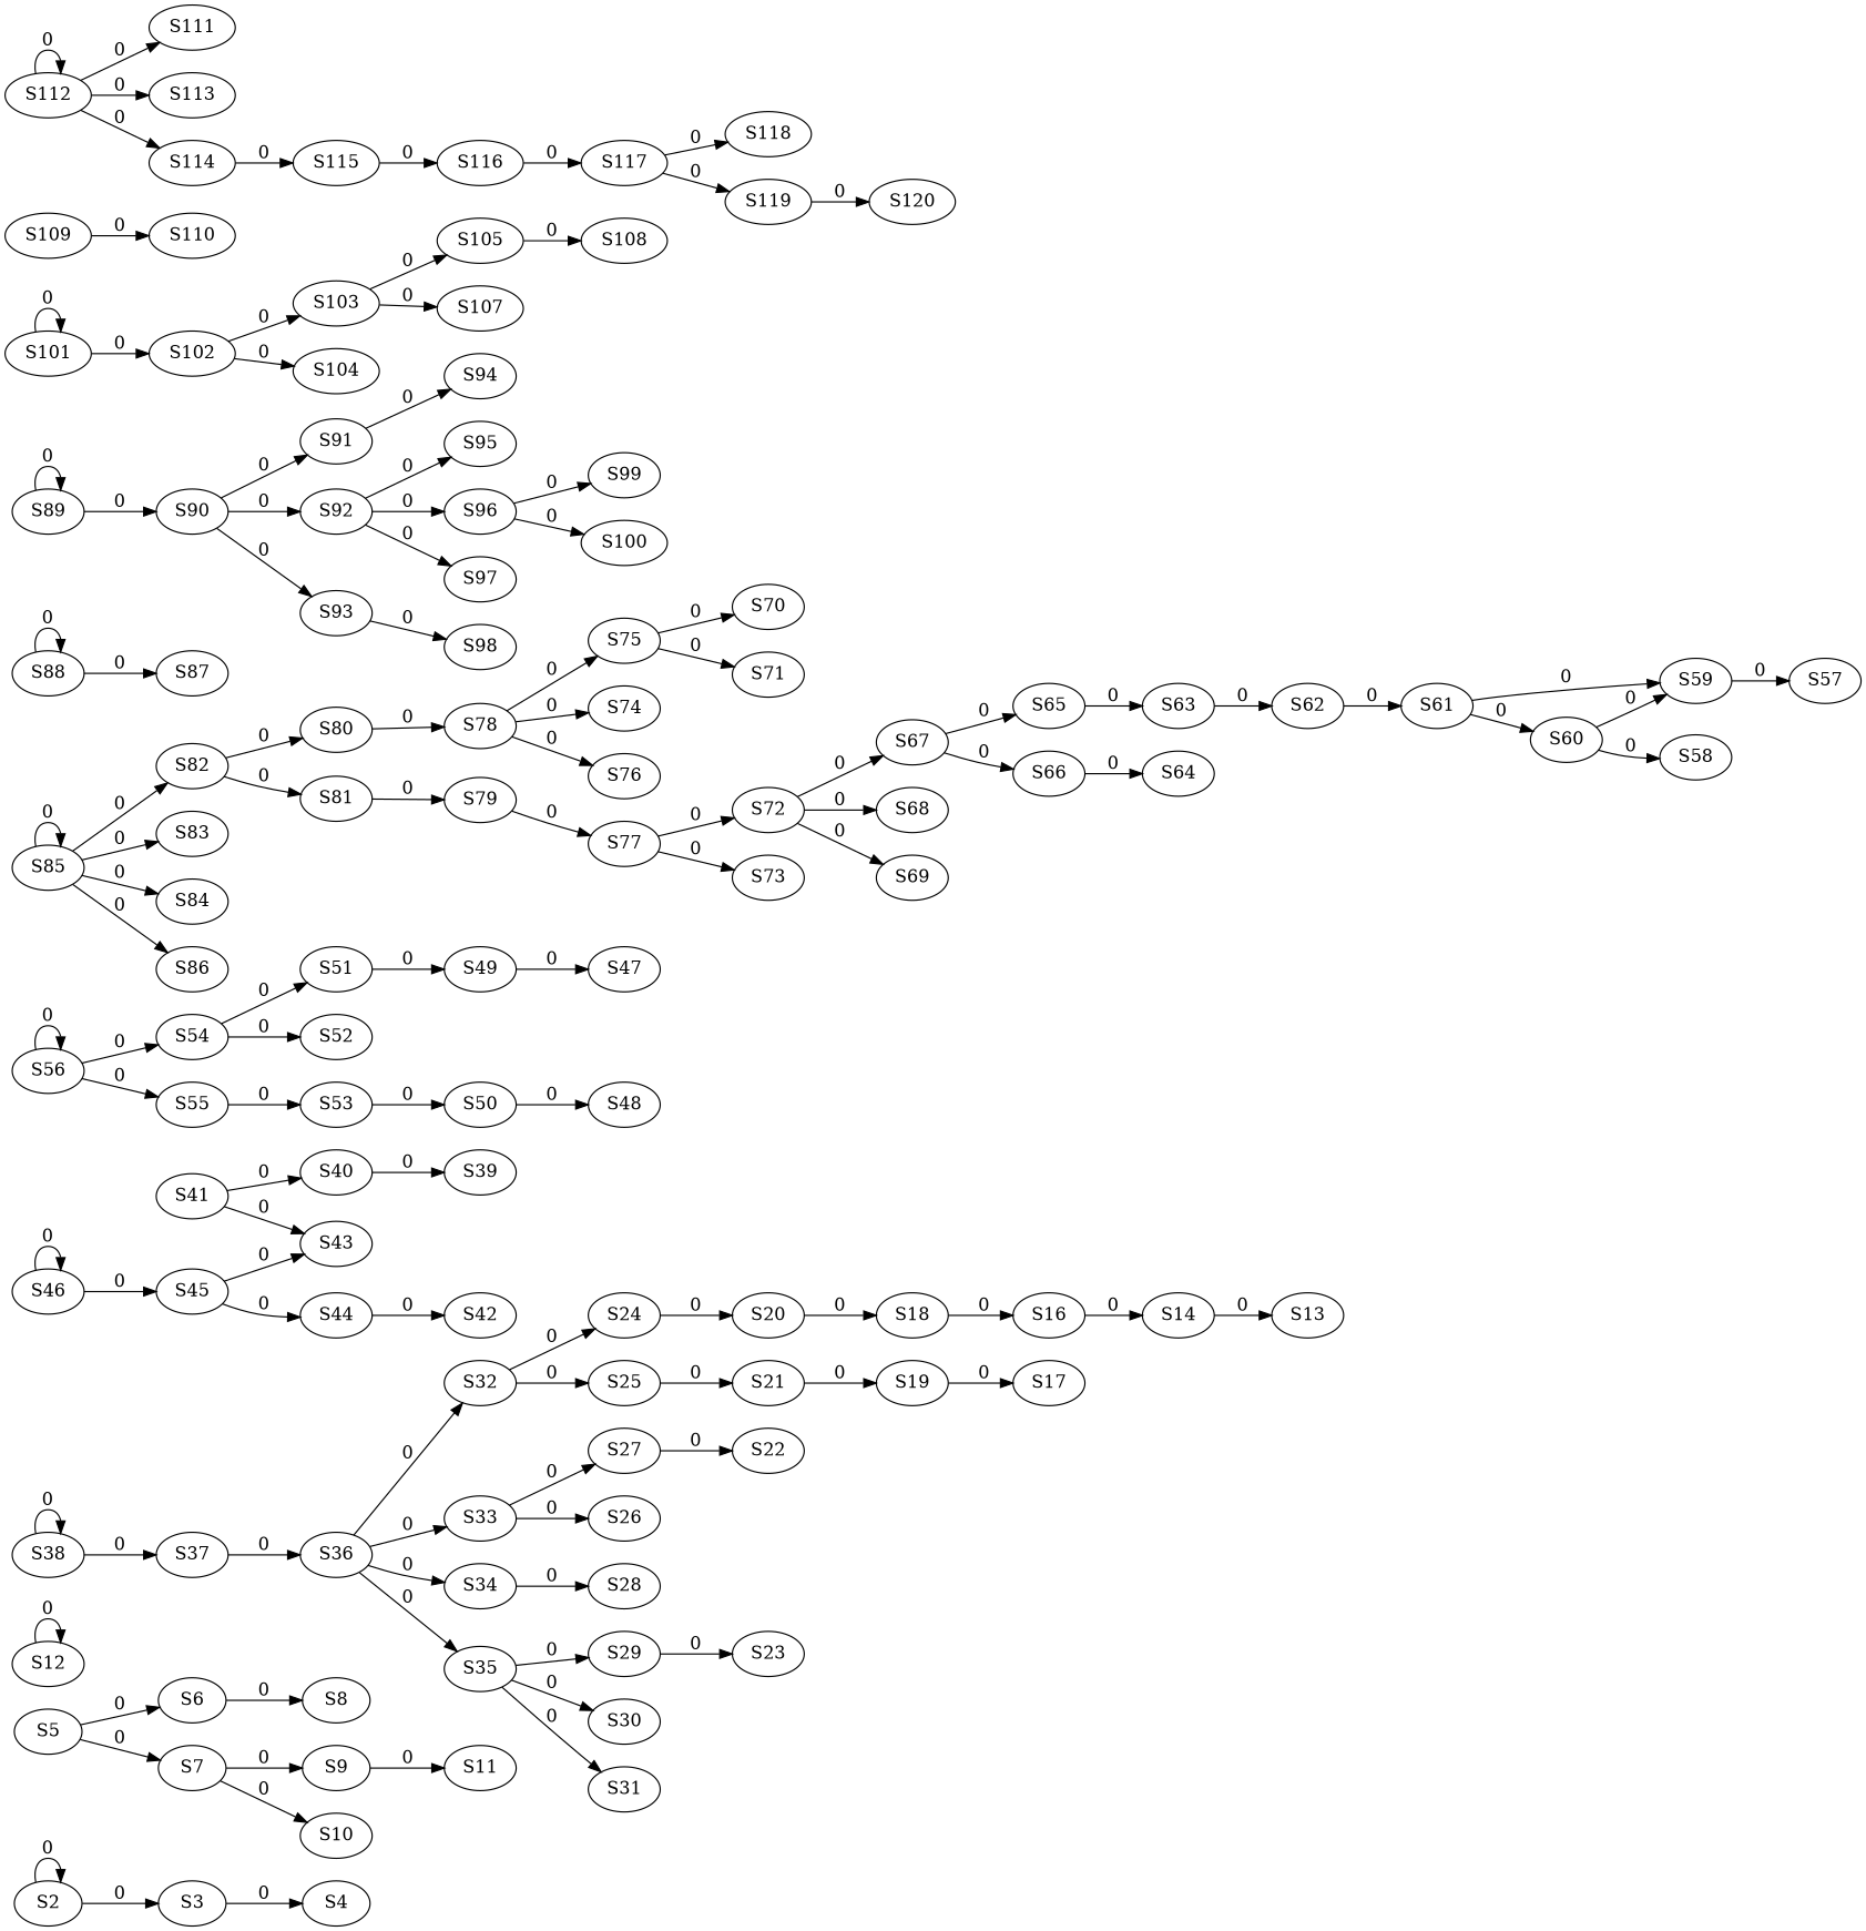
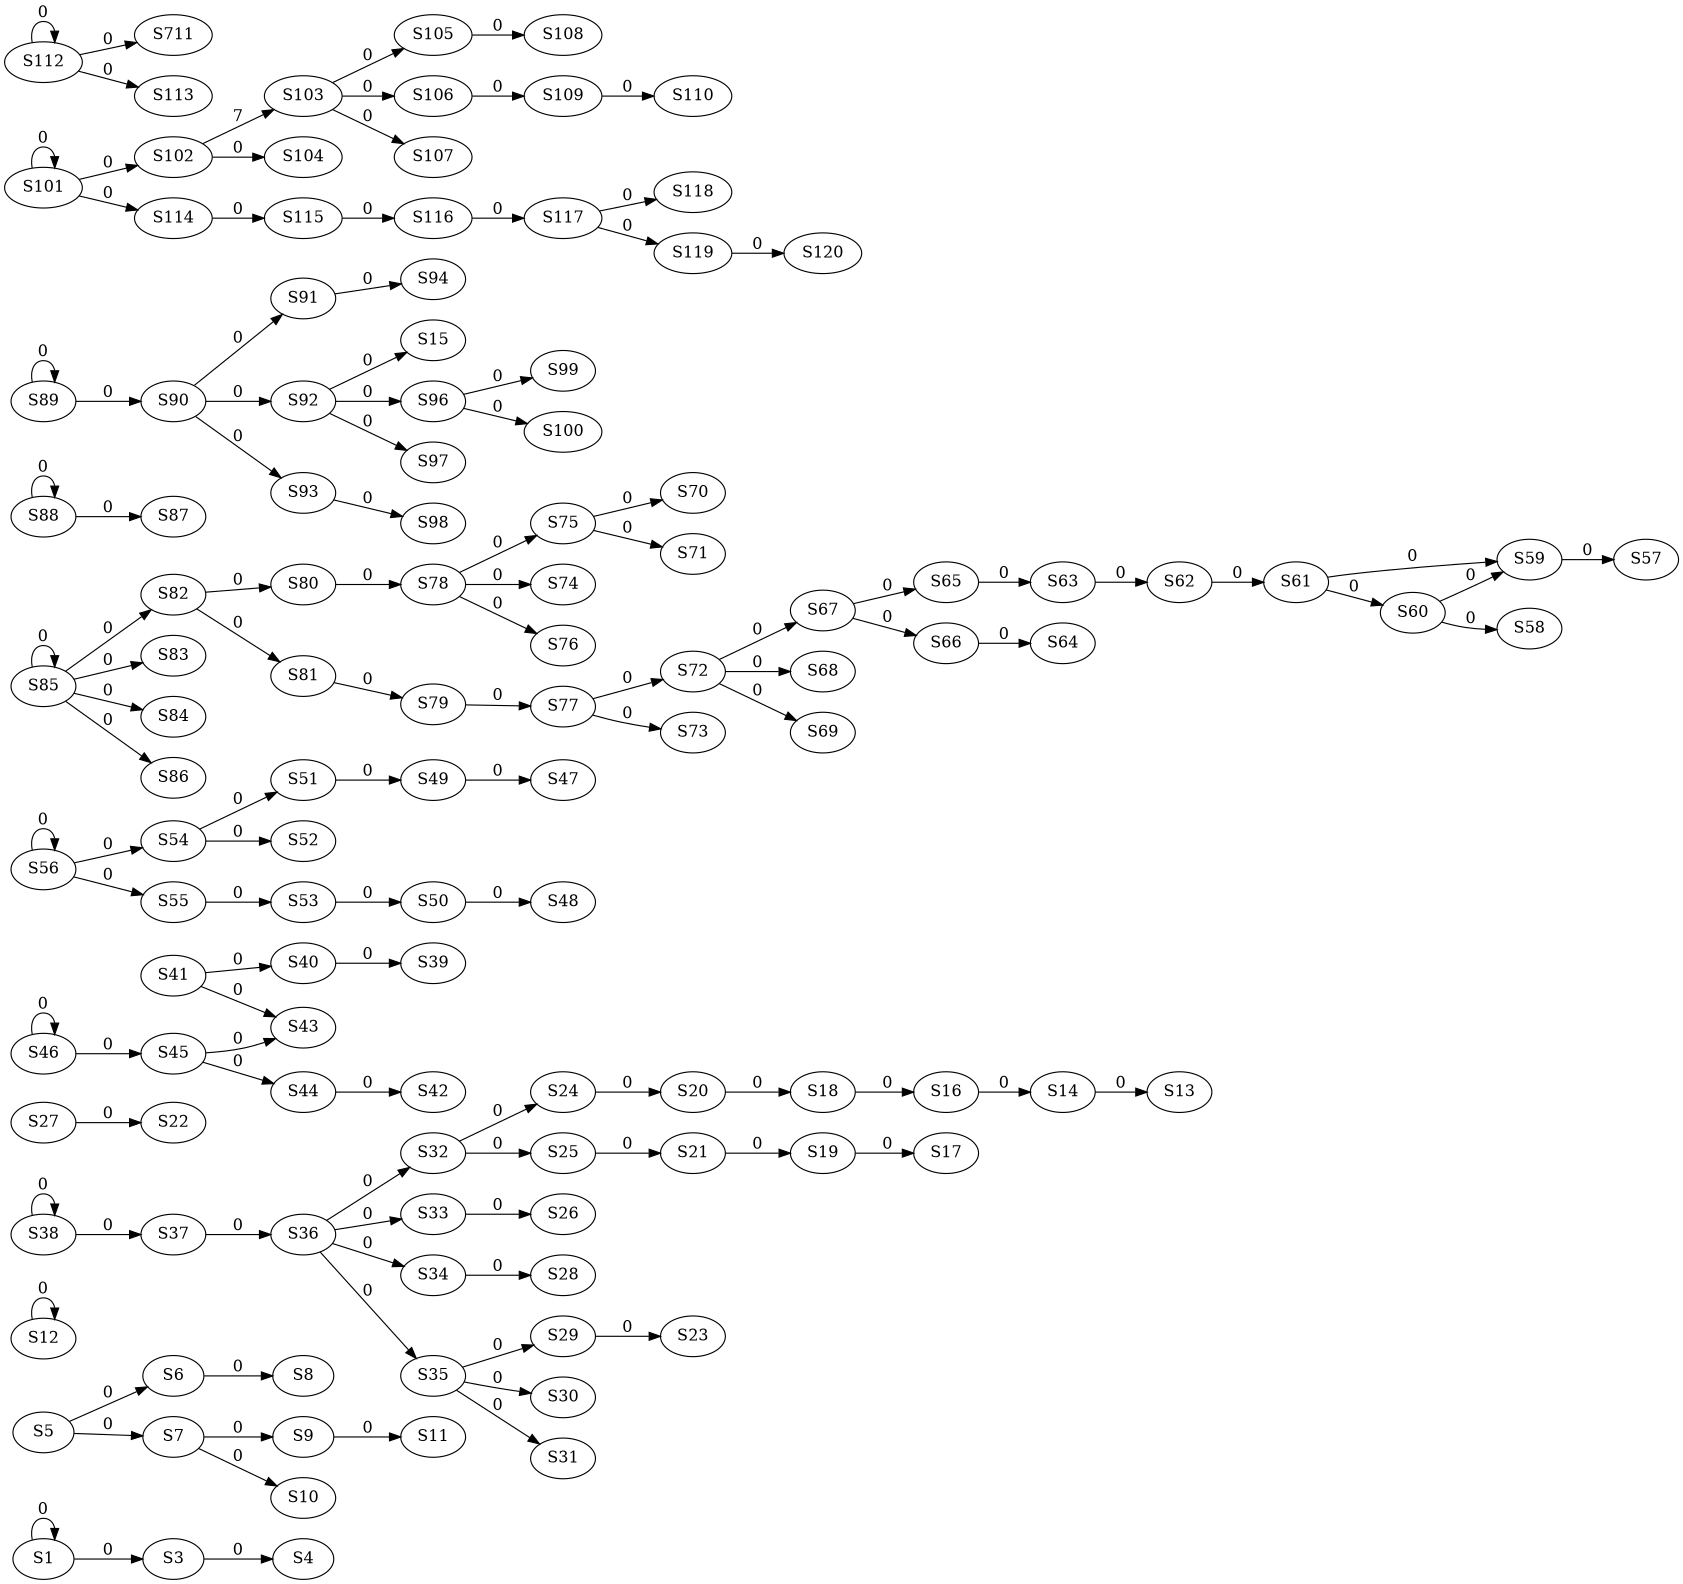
  strict digraph {
    fontname="DejaVu Serif"
    rankdir=LR
    node [fontname="DejaVu Serif"]
    edge [fontname="DejaVu Serif"]
-   S2
+   S2 [label=S1]
    S3
    S4
    S5
    S6
    S7
    S8
    S9
    S10
    S11
    S12
    S14
    S13
    S16
    S18
    S19
    S17
    S20
    S21
    S24
    S25
    S27
    S22
    S29
    S23
    S32
    S33
    S26
    S34
    S28
    S35
    S30
    S31
    S36
    S37
    S38
    S40
    S39
    S41
    S43
    S44
    S42
    S45
    S46
    S49
    S47
    S50
    S48
    S51
    S53
    S54
    S52
    S55
    S56
    S59
    S57
    S60
    S58
    S61
    S62
    S63
    S65
    S66
    S64
    S67
    S72
    S68
    S69
    S75
    S70
    S71
    S77
    S73
    S78
    S74
    S76
    S79
    S80
    S81
    S82
    S85
    S83
    S84
    S86
    S88
    S87
    S89
    S90
    S91
    S92
    S93
    S94
-   S95
+   S95 [label=S15]
    S96
    S97
    S98
    S99
    S100
    S101
    S102
    S103
    S104
    S105
+   S106
    S107
    S108
    S109
    S110
    S112
-   S111
+   S111 [label=S711]
    S113
    S114
    S115
    S116
    S117
    S118
    S119
    S120
    S2 -> S2 [label=0]
    S2 -> S3 [label=0]
    S3 -> S4 [label=0]
    S5 -> S6 [label=0]
    S5 -> S7 [label=0]
    S6 -> S8 [label=0]
    S7 -> S9 [label=0]
    S7 -> S10 [label=0]
    S9 -> S11 [label=0]
    S12 -> S12 [label=0]
    S14 -> S13 [label=0]
    S16 -> S14 [label=0]
    S18 -> S16 [label=0]
    S19 -> S17 [label=0]
    S20 -> S18 [label=0]
    S21 -> S19 [label=0]
    S24 -> S20 [label=0]
    S25 -> S21 [label=0]
    S27 -> S22 [label=0]
    S29 -> S23 [label=0]
    S32 -> S24 [label=0]
    S32 -> S25 [label=0]
-   S33 -> S27 [label=0]
    S33 -> S26 [label=0]
    S34 -> S28 [label=0]
    S35 -> S29 [label=0]
    S35 -> S30 [label=0]
    S35 -> S31 [label=0]
    S36 -> S32 [label=0]
    S36 -> S33 [label=0]
    S36 -> S34 [label=0]
    S36 -> S35 [label=0]
    S37 -> S36 [label=0]
    S38 -> S37 [label=0]
    S38 -> S38 [label=0]
    S40 -> S39 [label=0]
    S41 -> S40 [label=0]
    S41 -> S43 [label=0]
    S44 -> S42 [label=0]
    S45 -> S43 [label=0]
    S45 -> S44 [label=0]
    S46 -> S45 [label=0]
    S46 -> S46 [label=0]
    S49 -> S47 [label=0]
    S50 -> S48 [label=0]
    S51 -> S49 [label=0]
    S53 -> S50 [label=0]
    S54 -> S51 [label=0]
    S54 -> S52 [label=0]
    S55 -> S53 [label=0]
    S56 -> S54 [label=0]
    S56 -> S55 [label=0]
    S56 -> S56 [label=0]
    S59 -> S57 [label=0]
    S60 -> S59 [label=0]
    S60 -> S58 [label=0]
    S61 -> S59 [label=0]
    S61 -> S60 [label=0]
    S62 -> S61 [label=0]
    S63 -> S62 [label=0]
    S65 -> S63 [label=0]
    S66 -> S64 [label=0]
    S67 -> S65 [label=0]
    S67 -> S66 [label=0]
    S72 -> S67 [label=0]
    S72 -> S68 [label=0]
    S72 -> S69 [label=0]
    S75 -> S70 [label=0]
    S75 -> S71 [label=0]
    S77 -> S72 [label=0]
    S77 -> S73 [label=0]
    S78 -> S75 [label=0]
    S78 -> S74 [label=0]
    S78 -> S76 [label=0]
    S79 -> S77 [label=0]
    S80 -> S78 [label=0]
    S81 -> S79 [label=0]
    S82 -> S80 [label=0]
    S82 -> S81 [label=0]
    S85 -> S82 [label=0]
    S85 -> S85 [label=0]
    S85 -> S83 [label=0]
    S85 -> S84 [label=0]
    S85 -> S86 [label=0]
    S88 -> S88 [label=0]
    S88 -> S87 [label=0]
    S89 -> S89 [label=0]
    S89 -> S90 [label=0]
    S90 -> S91 [label=0]
    S90 -> S92 [label=0]
    S90 -> S93 [label=0]
    S91 -> S94 [label=0]
    S92 -> S95 [label=0]
    S92 -> S96 [label=0]
    S92 -> S97 [label=0]
    S93 -> S98 [label=0]
    S96 -> S99 [label=0]
    S96 -> S100 [label=0]
    S101 -> S101 [label=0]
    S101 -> S102 [label=0]
-   S102 -> S103 [label=0]
+   S102 -> S103 [label=7]
    S102 -> S104 [label=0]
    S103 -> S105 [label=0]
+   S103 -> S106 [label=0]
    S103 -> S107 [label=0]
    S105 -> S108 [label=0]
+   S106 -> S109 [label=0]
    S109 -> S110 [label=0]
    S112 -> S112 [label=0]
    S112 -> S111 [label=0]
    S112 -> S113 [label=0]
-   S112 -> S114 [label=0]
+   S101 -> S114 [label=0]
    S114 -> S115 [label=0]
    S115 -> S116 [label=0]
    S116 -> S117 [label=0]
    S117 -> S118 [label=0]
    S117 -> S119 [label=0]
    S119 -> S120 [label=0]
  }
